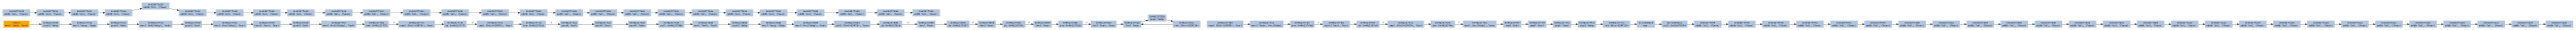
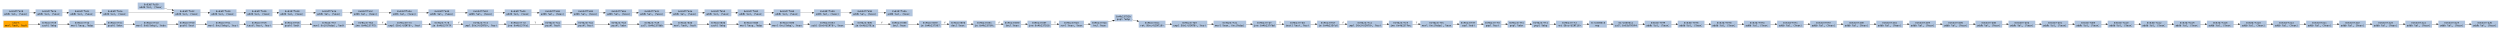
  digraph {
    fontname="Source Code Pro"
    rankdir=LR
    node [color=lightsteelblue fillcolor=lightsteelblue fontname="Source Code Pro" shape=rectangle style=filled]
    edge [color="#000000" fontname="Source Code Pro"]
    n1 [color=lightgrey fillcolor=orange label="start\nmovl %edi, %edi"]
    n2 [label="0x4b237f59\npushl %ebp"]
    n3 [label="0x4b237f5a\nmovl %esp, %ebp"]
    n4 [label="0x4b237f5c\npushl %ebx"]
    n5 [label="0x4b237f5d\nmovl 0x8(%ebp), %ebx"]
    n6 [label="0x4b237f60\npushl %esi"]
    n7 [label="0x4b237f61\nmovl 0xc(%ebp), %esi"]
    n8 [label="0x4b237f64\ntestl %esi, %esi"]
    n9 [label="0x4b237f66\npushl %edi"]
    n10 [label="0x4b237f67\nmovl 0x10(%ebp), %edi"]
    n11 [label="0x4b237f6a\njne 0x4b237f75"]
    n12 [label="0x4b237f75\ncmpl $0x1<UINT8>, %esi"]
    n13 [label="0x4b237f78\nje 0x4b237f7f"]
    n14 [label="0x4b237f7a\ncmpl $0x2<UINT8>, %esi"]
    n15 [label="0x4b237f7d\njne 0x4b237fa1"]
    n16 [label="0x4b237fa1\npushl %edi"]
    n17 [label="0x4b237fa2\npushl %esi"]
    n18 [label="0x4b237fa3\npushl %ebx"]
    n19 [label="0x4b237fa4\ncall 0x4b2378db"]
    n20 [label="0x4b2378db\nmovl %edi, %edi"]
    n21 [label="0x4b2378dd\npushl %ebp"]
    n22 [label="0x4b2378de\nmovl %esp, %ebp"]
    n23 [label="0x4b2378e0\nmovl 0xc(%ebp), %eax"]
    n24 [label="0x4b2378e3\nsubl $0x0<UINT8>, %eax"]
    n25 [label="0x4b2378e6\nje 0x4b23791a"]
    n26 [label="0x4b2378e8\ndecl %eax"]
    n27 [label="0x4b2378e9\nje 0x4b237907"]
    n28 [label="0x4b2378eb\ndecl %eax"]
    n29 [label="0x4b2378ec\nje 0x4b2378fc"]
    n30 [label="0x4b2378ee\ndecl %eax"]
    n31 [label="0x4b2378ef\njne 0x4b237928"]
    n32 [label="0x4b237928\nxorl %eax, %eax"]
    n33 [label="0x4b23792a\nincl %eax"]
    n34 [label="0x4b23792b\npopl %ebp"]
    n35 [label="0x4b23792c\nret $0xc<UINT16>"]
    n36 [label="0x4b237fa9\ncmpl $0x1<UINT8>, %esi"]
    n37 [label="0x4b237fac\nmovl %eax, 0xc(%ebp)"]
    n38 [label="0x4b237faf\njne 0x4b237fbd"]
    n39 [label="0x4b237fbd\ntestl %esi, %esi"]
    n40 [label="0x4b237fbf\nje 0x4b235fc6"]
    n41 [label="0x4b237fc1\ncmpl $0x3<UINT8>, %esi"]
    n42 [label="0x4b237fc4\njne 0x4b237fec"]
    n43 [label="0x4b237fec\nmovl 0xc(%ebp), %eax"]
    n44 [label="0x4b237fef\npopl %edi"]
    n45 [label="0x4b237ff0\npopl %esi"]
    n46 [label="0x4b237ff1\npopl %ebx"]
    n47 [label="0x4b237ff2\npopl %ebp"]
    n48 [label="0x4b237ff3\nret $0xc<UINT16>"]
    n49 [label="0x7c8000c0\nnop "]
    n50 [label="0x7c8000c1\ncall 0x63d7f9f4"]
    n51 [label="0x63d7f9f4\naddb %al, (%eax)"]
    n52 [label="0x63d7f9f6\naddb %al, (%eax)"]
    n53 [label="0x63d7f9f8\naddb %al, (%eax)"]
    n54 [label="0x63d7f9fa\naddb %al, (%eax)"]
    n55 [label="0x63d7f9fc\naddb %al, (%eax)"]
    n56 [label="0x63d7f9fe\naddb %al, (%eax)"]
    n57 [label="0x63d7fa00\naddb %al, (%eax)"]
    n58 [label="0x63d7fa02\naddb %al, (%eax)"]
    n59 [label="0x63d7fa04\naddb %al, (%eax)"]
    n60 [label="0x63d7fa06\naddb %al, (%eax)"]
    n61 [label="0x63d7fa08\naddb %al, (%eax)"]
    n62 [label="0x63d7fa0a\naddb %al, (%eax)"]
    n63 [label="0x63d7fa0c\naddb %al, (%eax)"]
    n64 [label="0x63d7fa0e\naddb %al, (%eax)"]
    n65 [label="0x63d7fa10\naddb %al, (%eax)"]
    n66 [label="0x63d7fa12\naddb %al, (%eax)"]
    n67 [label="0x63d7fa14\naddb %al, (%eax)"]
    n68 [label="0x63d7fa16\naddb %al, (%eax)"]
    n69 [label="0x63d7fa18\naddb %al, (%eax)"]
    n70 [label="0x63d7fa1a\naddb %al, (%eax)"]
    n71 [label="0x63d7fa1c\naddb %al, (%eax)"]
    n72 [label="0x63d7fa1e\naddb %al, (%eax)"]
    n73 [label="0x63d7fa20\naddb %al, (%eax)"]
    n74 [label="0x63d7fa22\naddb %al, (%eax)"]
    n75 [label="0x63d7fa24\naddb %al, (%eax)"]
    n76 [label="0x63d7fa26\naddb %al, (%eax)"]
    n77 [label="0x63d7fa28\naddb %al, (%eax)"]
    n78 [label="0x63d7fa2a\naddb %al, (%eax)"]
    n79 [label="0x63d7fa2c\naddb %al, (%eax)"]
    n80 [label="0x63d7fa2e\naddb %al, (%eax)"]
    n81 [label="0x63d7fa30\naddb %al, (%eax)"]
    n82 [label="0x63d7fa32\naddb %al, (%eax)"]
    n83 [label="0x63d7fa34\naddb %al, (%eax)"]
    n84 [label="0x63d7fa36\naddb %al, (%eax)"]
    n85 [label="0x63d7fa38\naddb %al, (%eax)"]
    n86 [label="0x63d7fa3a\naddb %al, (%eax)"]
    n87 [label="0x63d7fa3c\naddb %al, (%eax)"]
    n88 [label="0x63d7fa3e\naddb %al, (%eax)"]
    n89 [label="0x63d7fa40\naddb %al, (%eax)"]
    n90 [label="0x63d7fa42\naddb %al, (%eax)"]
    n91 [label="0x63d7fa44\naddb %al, (%eax)"]
    n92 [label="0x63d7fa46\naddb %al, (%eax)"]
    n93 [label="0x63d7fa48\naddb %al, (%eax)"]
    n94 [label="0x63d7fa4a\naddb %al, (%eax)"]
    n95 [label="0x63d7fa4c\naddb %al, (%eax)"]
    n96 [label="0x63d7fa4e\naddb %al, (%eax)"]
    n97 [label="0x63d7fa50\naddb %al, (%eax)"]
    n98 [label="0x63d7fa52\naddb %al, (%eax)"]
    n99 [label="0x63d7fa54\naddb %al, (%eax)"]
    n100 [label="0x63d7fa56\naddb %al, (%eax)"]
    n101 [label="0x63d7fa58\naddb %al, (%eax)"]
    n102 [label="2x63d7fa5a\naddb %al, (%eax)"]
    n1 -> n2
    n2 -> n3
    n3 -> n4
    n4 -> n5
    n5 -> n6
    n6 -> n7
    n7 -> n8
    n8 -> n9
    n9 -> n10
    n10 -> n11
    n11 -> n12 [label=F]
    n12 -> n13
    n13 -> n14 [label=F]
    n14 -> n15
    n15 -> n16 [label=T]
    n16 -> n17
    n17 -> n18
    n18 -> n19
    n19 -> n20
    n20 -> n21
    n21 -> n22
    n22 -> n23
    n23 -> n24
    n24 -> n25
    n25 -> n26 [label=F]
    n26 -> n27
    n27 -> n28 [label=F]
    n28 -> n29
    n29 -> n30 [label=F]
    n30 -> n31
    n31 -> n32 [label=T]
    n32 -> n33
    n33 -> n34
    n34 -> n35
-   n35 -> n33
+   n35 -> n36
    n36 -> n37
    n37 -> n38
    n38 -> n39 [label=T]
    n39 -> n40
    n40 -> n41 [label=F]
    n41 -> n42
    n42 -> n43 [label=T]
    n43 -> n44
    n44 -> n45
    n45 -> n46
    n46 -> n47
    n47 -> n48
    n48 -> n49
    n49 -> n50
    n50 -> n51
    n51 -> n52
    n52 -> n53
    n53 -> n54
    n54 -> n55
    n55 -> n56
    n56 -> n57
    n57 -> n58
    n58 -> n59
    n59 -> n60
    n60 -> n61
    n61 -> n62
    n62 -> n63
    n63 -> n64
    n64 -> n65
    n65 -> n66
    n66 -> n67
    n67 -> n68
    n68 -> n69
    n69 -> n70
    n70 -> n71
    n71 -> n72
    n72 -> n73
    n73 -> n74
    n74 -> n75
    n75 -> n76
    n77 -> n78
    n78 -> n79
    n79 -> n80
-   n80 -> n81
+   n80 -> n82
    n81 -> n82
    n82 -> n83
    n83 -> n84
    n84 -> n85
    n85 -> n86
    n86 -> n87
    n87 -> n88
    n88 -> n89
    n89 -> n90
    n90 -> n91
    n91 -> n92
    n92 -> n93
    n93 -> n94
    n94 -> n95
    n95 -> n96
    n96 -> n97
    n97 -> n98
    n98 -> n99
    n99 -> n100
    n100 -> n101
    n101 -> n102
  }
